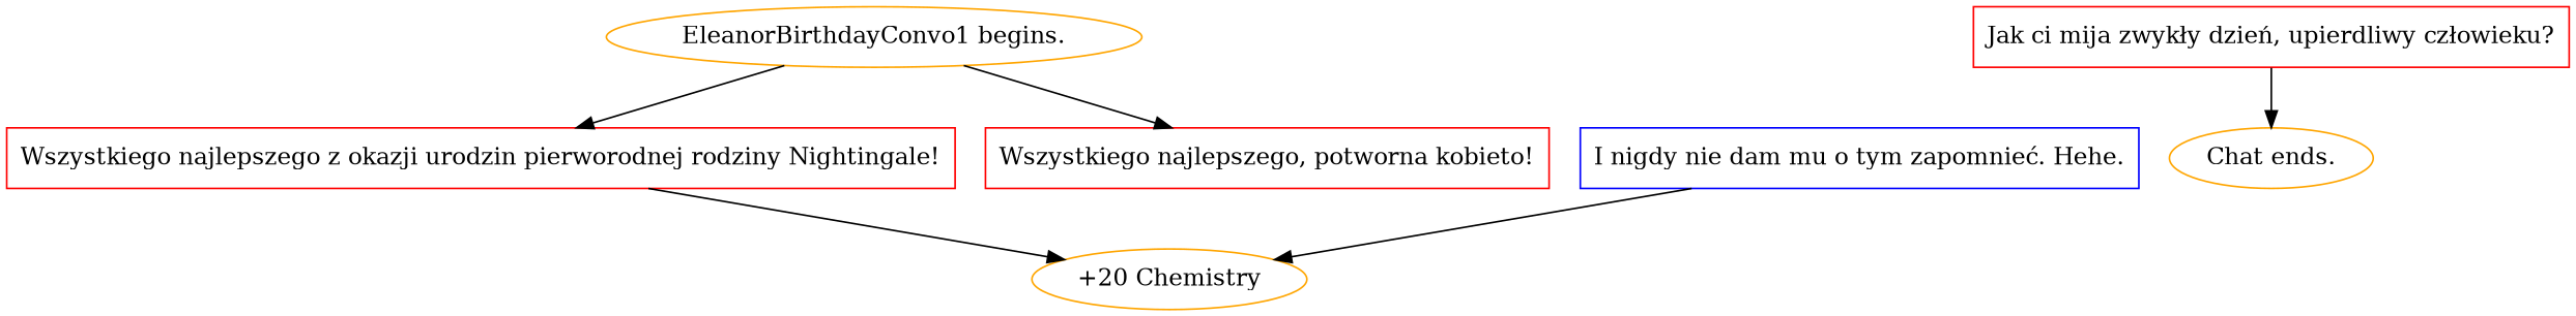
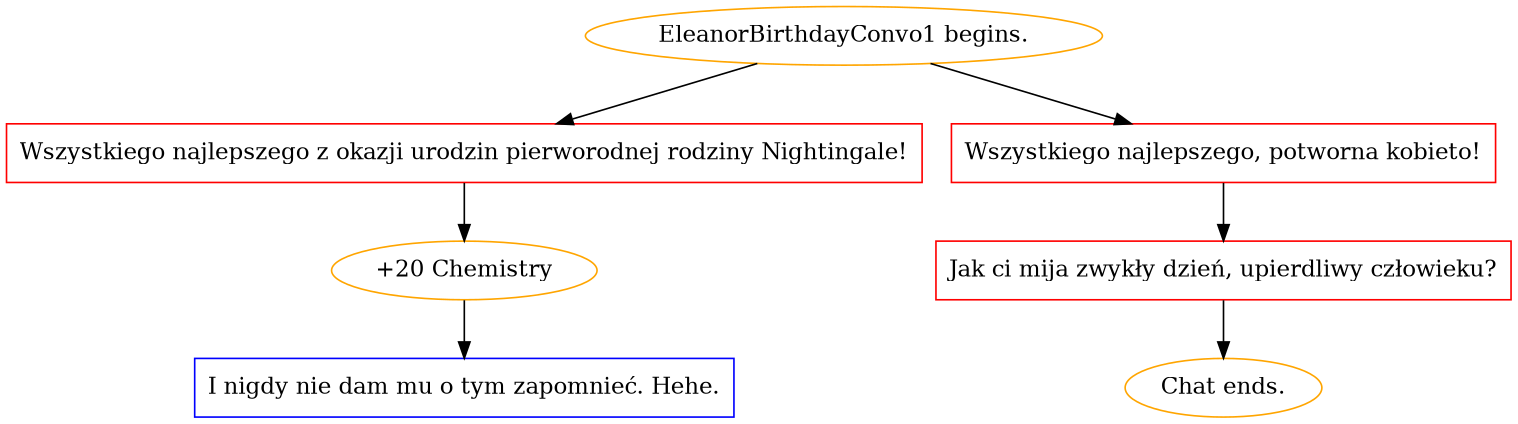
  digraph {
    node [color=orange shape=box]
    "EleanorBirthdayConvo1 begins." [shape=""]
    n2 [color=red label="Wszystkiego najlepszego z okazji urodzin pierworodnej rodziny Nightingale!"]
    n3 [color=red label="Wszystkiego najlepszego, potworna kobieto!"]
    n4 [label="+20 Chemistry" shape=""]
    n5 [color=red label="Jak ci mija zwykły dzień, upierdliwy człowieku?"]
    n6 [color=blue label="I nigdy nie dam mu o tym zapomnieć. Hehe."]
    "Chat ends." [shape=""]
    "EleanorBirthdayConvo1 begins." -> n2
    "EleanorBirthdayConvo1 begins." -> n3
    n2 -> n4
-   n6 -> n4
+   n3 -> n5
+   n4 -> n6
    n5 -> "Chat ends."
  }
